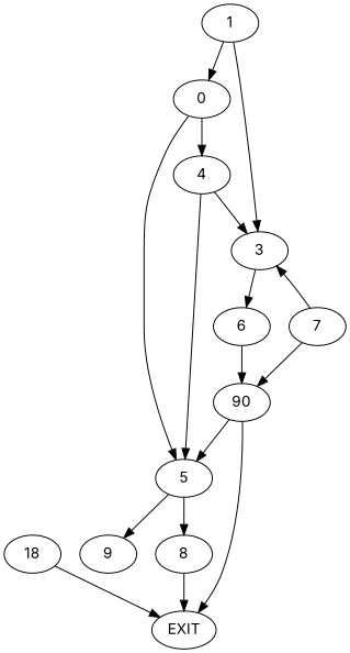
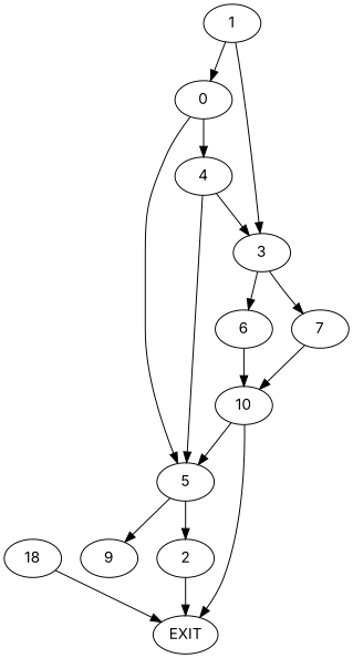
  digraph {
    fontname=Inter
    node [fontname=Inter]
    edge [fontname=Inter]
    n1 [label=0]
    1
    3
    n4 [label=18]
    n5 [label=EXIT]
    4
    5
    6
    7
-   8
+   8 [label=2]
    9
-   10 [label=90]
+   10
    n1 -> 4
    n1 -> 5
    1 -> n1
    1 -> 3
    3 -> 6
-   7 -> 3
+   3 -> 7
    n4 -> n5
    4 -> 3
    4 -> 5
    5 -> 8
    5 -> 9
    6 -> 10
    7 -> 10
    8 -> n5
    10 -> n5
    10 -> 5
  }
